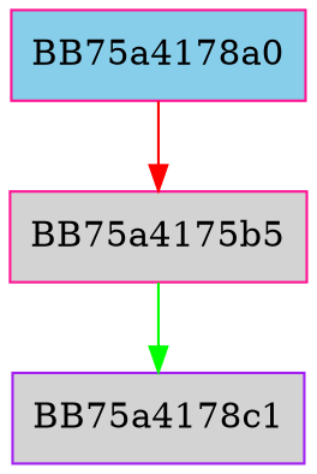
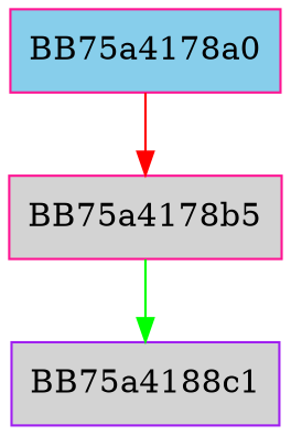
  digraph {
    splines=ortho
    node [color=deeppink fillcolor=lightgrey shape=box style=filled]
    BB75a4178a0 [fillcolor=skyblue]
-   BB75a4178b5 [label=BB75a4175b5]
-   BB75a4178c1 [color=purple]
+   BB75a4178b5
+   BB75a4178c1 [color=purple label=BB75a4188c1]
    BB75a4178a0 -> BB75a4178b5 [color=red]
    BB75a4178b5 -> BB75a4178c1 [color=green]
  }
